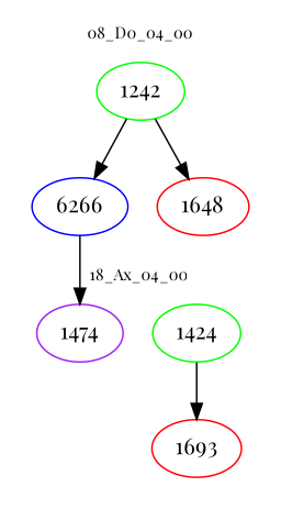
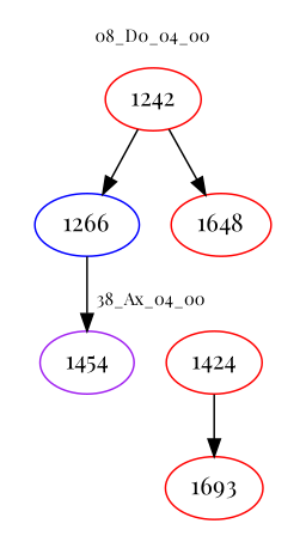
  digraph {
    fontname="Playfair Display"
    node [color=green fontname="Playfair Display"]
    edge [color=black fontname="Playfair Display"]
-   n1 [label=1424]
+   n1 [color=red label=1424]
    n2 [color=red label=1693]
-   n3 [color=purple label=1474]
-   n4 [label=1242]
-   n5 [color=blue label=6266]
+   n3 [color=purple label=1454]
+   n4 [color=red label=1242]
+   n5 [color=blue label=1266]
    n6 [color=red label=1648]
    subgraph cluster_1 {
      color=white
      fontsize=10
-     label="18_Ax_04_00"
+     label="38_Ax_04_00"
      n1
      n2
      n3
    }
    subgraph cluster_2 {
      color=white
      fontsize=10
      label="08_D0_04_00"
      n4
      n5
      n6
    }
    n1 -> n2
    n4 -> n5
    n4 -> n6
    n5 -> n3
  }
